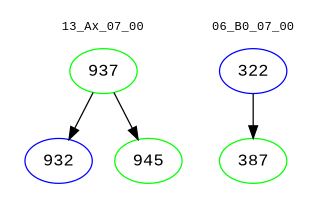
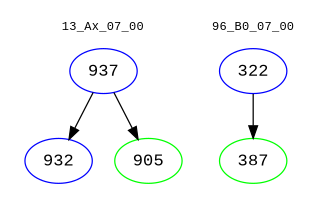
  digraph {
    fontname="Liberation Mono"
    node [color=blue fontname="Liberation Mono"]
    edge [color=black fontname="Liberation Mono"]
-   n1 [color=green label=937]
+   n1 [label=937]
    n2 [label=932]
-   n3 [color=green label=945]
+   n3 [color=green label=905]
    n4 [label=322]
    n5 [color=green label=387]
    subgraph cluster_1 {
      color=white
      fontsize=10
      label="13_Ax_07_00"
      n1
      n2
      n3
    }
    subgraph cluster_2 {
      color=white
      fontsize=10
-     label="06_B0_07_00"
+     label="96_B0_07_00"
      n4
      n5
    }
    n1 -> n2
    n1 -> n3
    n4 -> n5
  }
